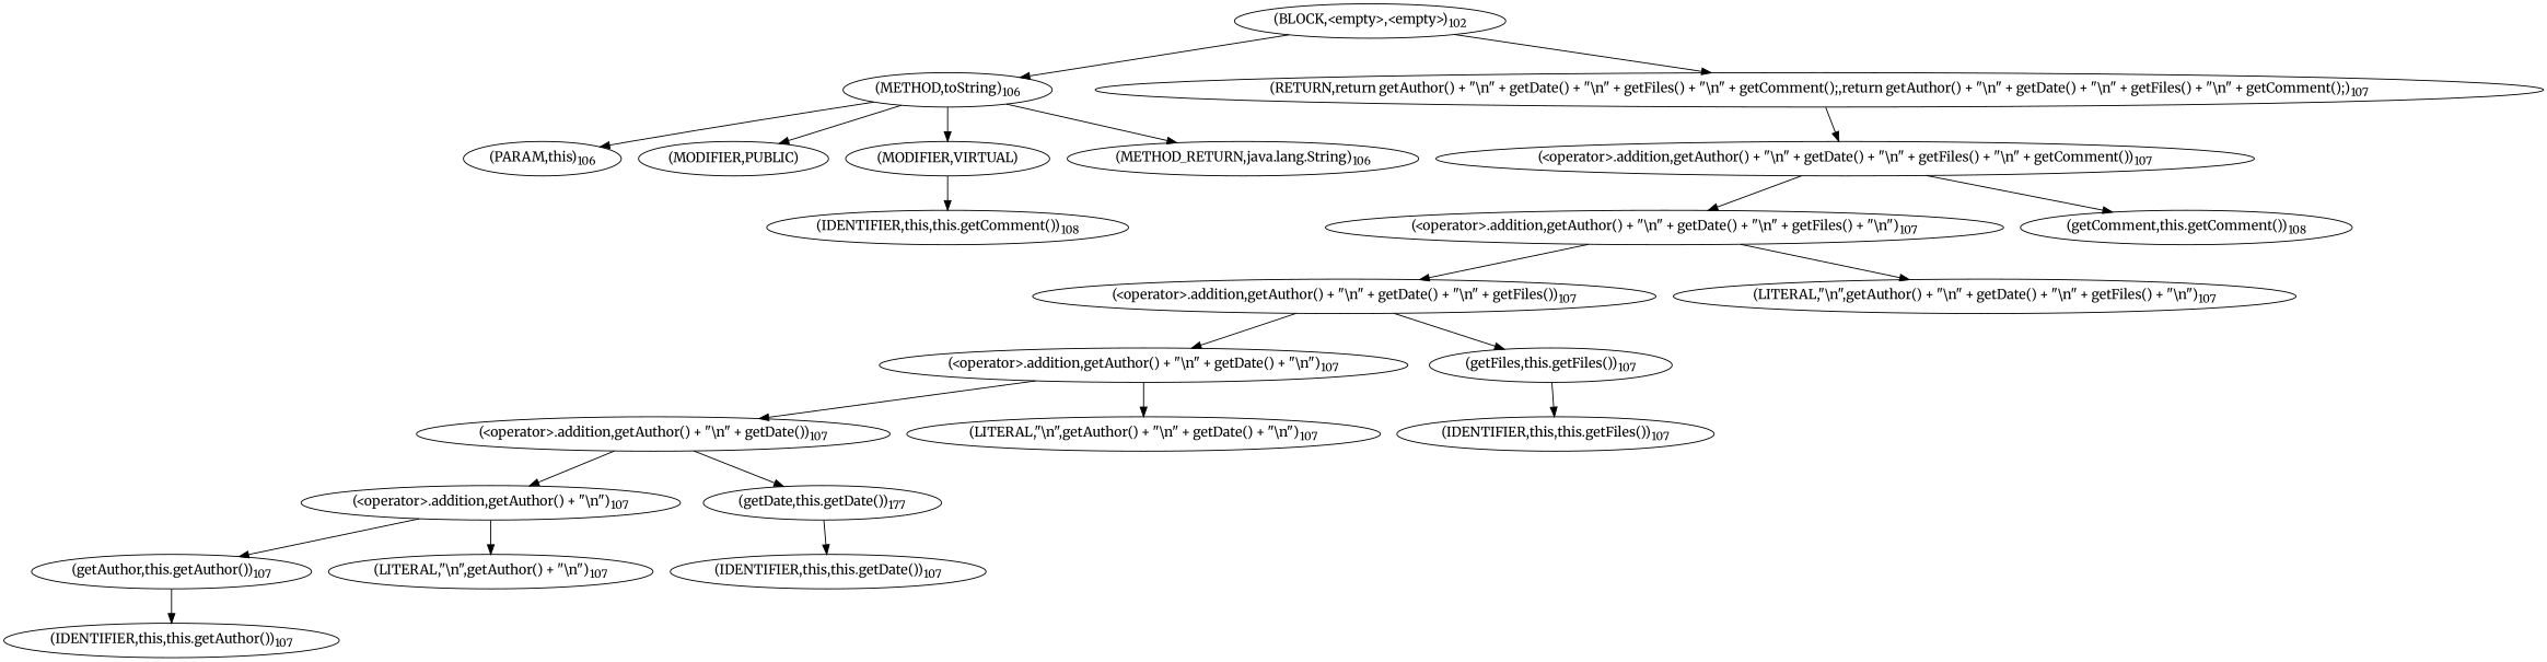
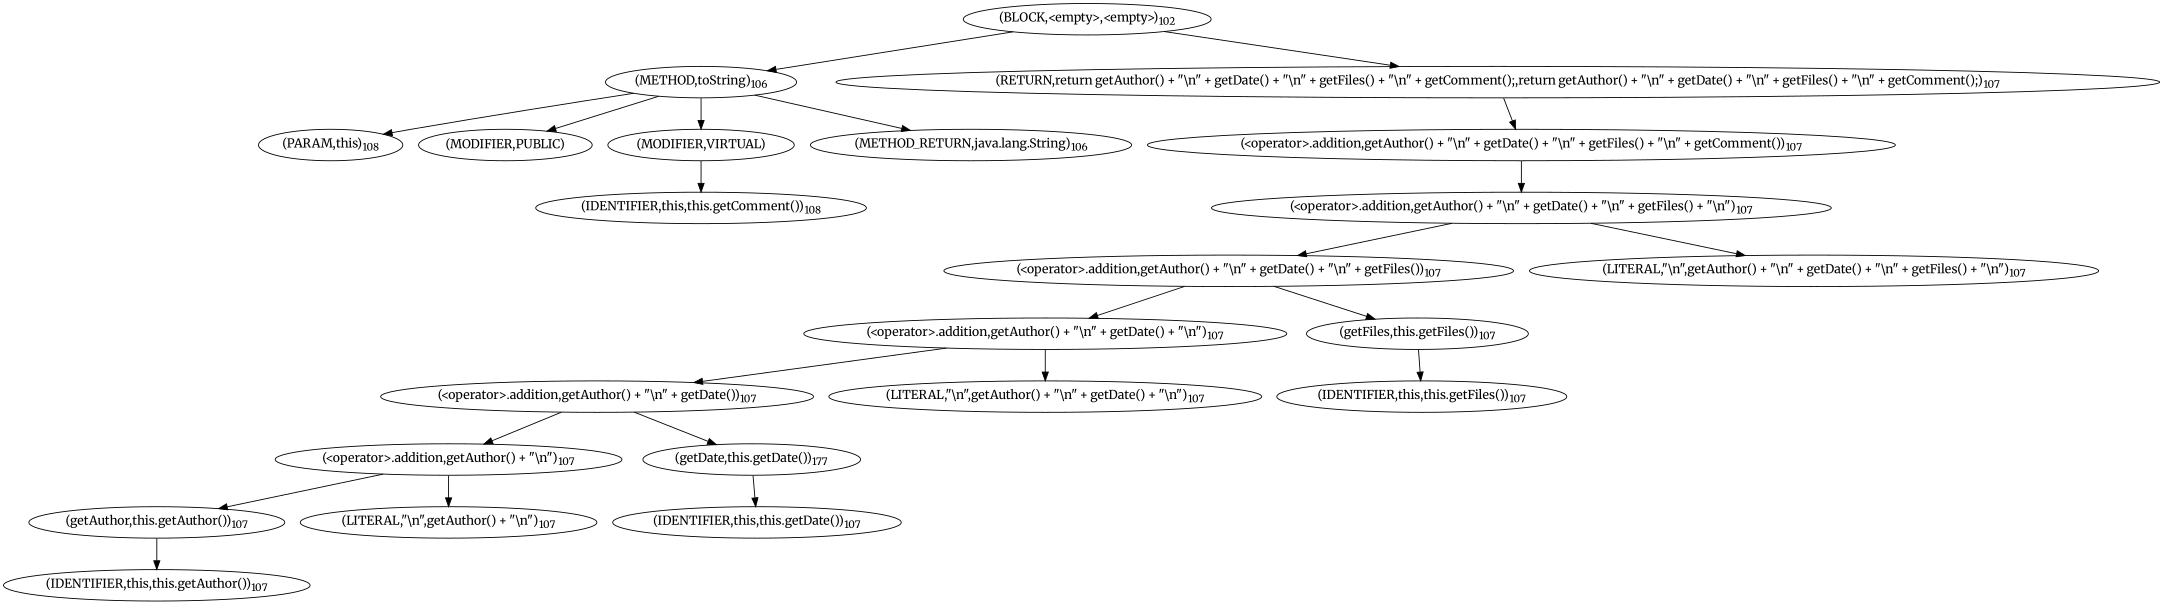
  digraph {
    fontname=Merriweather
    node [fontname=Merriweather]
    edge [fontname=Merriweather]
    n1 [label=<(METHOD,toString)<SUB>106</SUB>>]
-   n2 [label=<(PARAM,this)<SUB>106</SUB>>]
+   n2 [label=<(PARAM,this)<SUB>108</SUB>>]
    n3 [label=<(MODIFIER,PUBLIC)>]
    n4 [label=<(MODIFIER,VIRTUAL)>]
    n5 [label=<(METHOD_RETURN,java.lang.String)<SUB>106</SUB>>]
    n6 [label=<(BLOCK,&lt;empty&gt;,&lt;empty&gt;)<SUB>102</SUB>>]
    n7 [label=<(RETURN,return getAuthor() + &quot;\n&quot; + getDate() + &quot;\n&quot; + getFiles() + &quot;\n&quot; + getComment();,return getAuthor() + &quot;\n&quot; + getDate() + &quot;\n&quot; + getFiles() + &quot;\n&quot; + getComment();)<SUB>107</SUB>>]
    n8 [label=<(IDENTIFIER,this,this.getComment())<SUB>108</SUB>>]
    n9 [label=<(&lt;operator&gt;.addition,getAuthor() + &quot;\n&quot; + getDate() + &quot;\n&quot; + getFiles() + &quot;\n&quot; + getComment())<SUB>107</SUB>>]
    n10 [label=<(&lt;operator&gt;.addition,getAuthor() + &quot;\n&quot; + getDate() + &quot;\n&quot; + getFiles() + &quot;\n&quot;)<SUB>107</SUB>>]
-   n11 [label=<(getComment,this.getComment())<SUB>108</SUB>>]
    n12 [label=<(&lt;operator&gt;.addition,getAuthor() + &quot;\n&quot; + getDate() + &quot;\n&quot; + getFiles())<SUB>107</SUB>>]
    n13 [label=<(LITERAL,&quot;\n&quot;,getAuthor() + &quot;\n&quot; + getDate() + &quot;\n&quot; + getFiles() + &quot;\n&quot;)<SUB>107</SUB>>]
    n14 [label=<(&lt;operator&gt;.addition,getAuthor() + &quot;\n&quot; + getDate() + &quot;\n&quot;)<SUB>107</SUB>>]
    n15 [label=<(getFiles,this.getFiles())<SUB>107</SUB>>]
    n16 [label=<(&lt;operator&gt;.addition,getAuthor() + &quot;\n&quot; + getDate())<SUB>107</SUB>>]
    n17 [label=<(LITERAL,&quot;\n&quot;,getAuthor() + &quot;\n&quot; + getDate() + &quot;\n&quot;)<SUB>107</SUB>>]
    n18 [label=<(IDENTIFIER,this,this.getFiles())<SUB>107</SUB>>]
    n19 [label=<(&lt;operator&gt;.addition,getAuthor() + &quot;\n&quot;)<SUB>107</SUB>>]
    n20 [label=<(getDate,this.getDate())<SUB>177</SUB>>]
    n21 [label=<(getAuthor,this.getAuthor())<SUB>107</SUB>>]
    n22 [label=<(LITERAL,&quot;\n&quot;,getAuthor() + &quot;\n&quot;)<SUB>107</SUB>>]
    n23 [label=<(IDENTIFIER,this,this.getDate())<SUB>107</SUB>>]
    n24 [label=<(IDENTIFIER,this,this.getAuthor())<SUB>107</SUB>>]
    n1 -> n2
    n1 -> n3
    n1 -> n4
    n1 -> n5
    n4 -> n8
    n6 -> n1
    n6 -> n7
    n7 -> n9
    n9 -> n10
-   n9 -> n11
    n10 -> n12
    n10 -> n13
    n12 -> n14
    n12 -> n15
    n14 -> n16
    n14 -> n17
    n15 -> n18
    n16 -> n19
    n16 -> n20
    n19 -> n21
    n19 -> n22
    n20 -> n23
    n21 -> n24
  }
